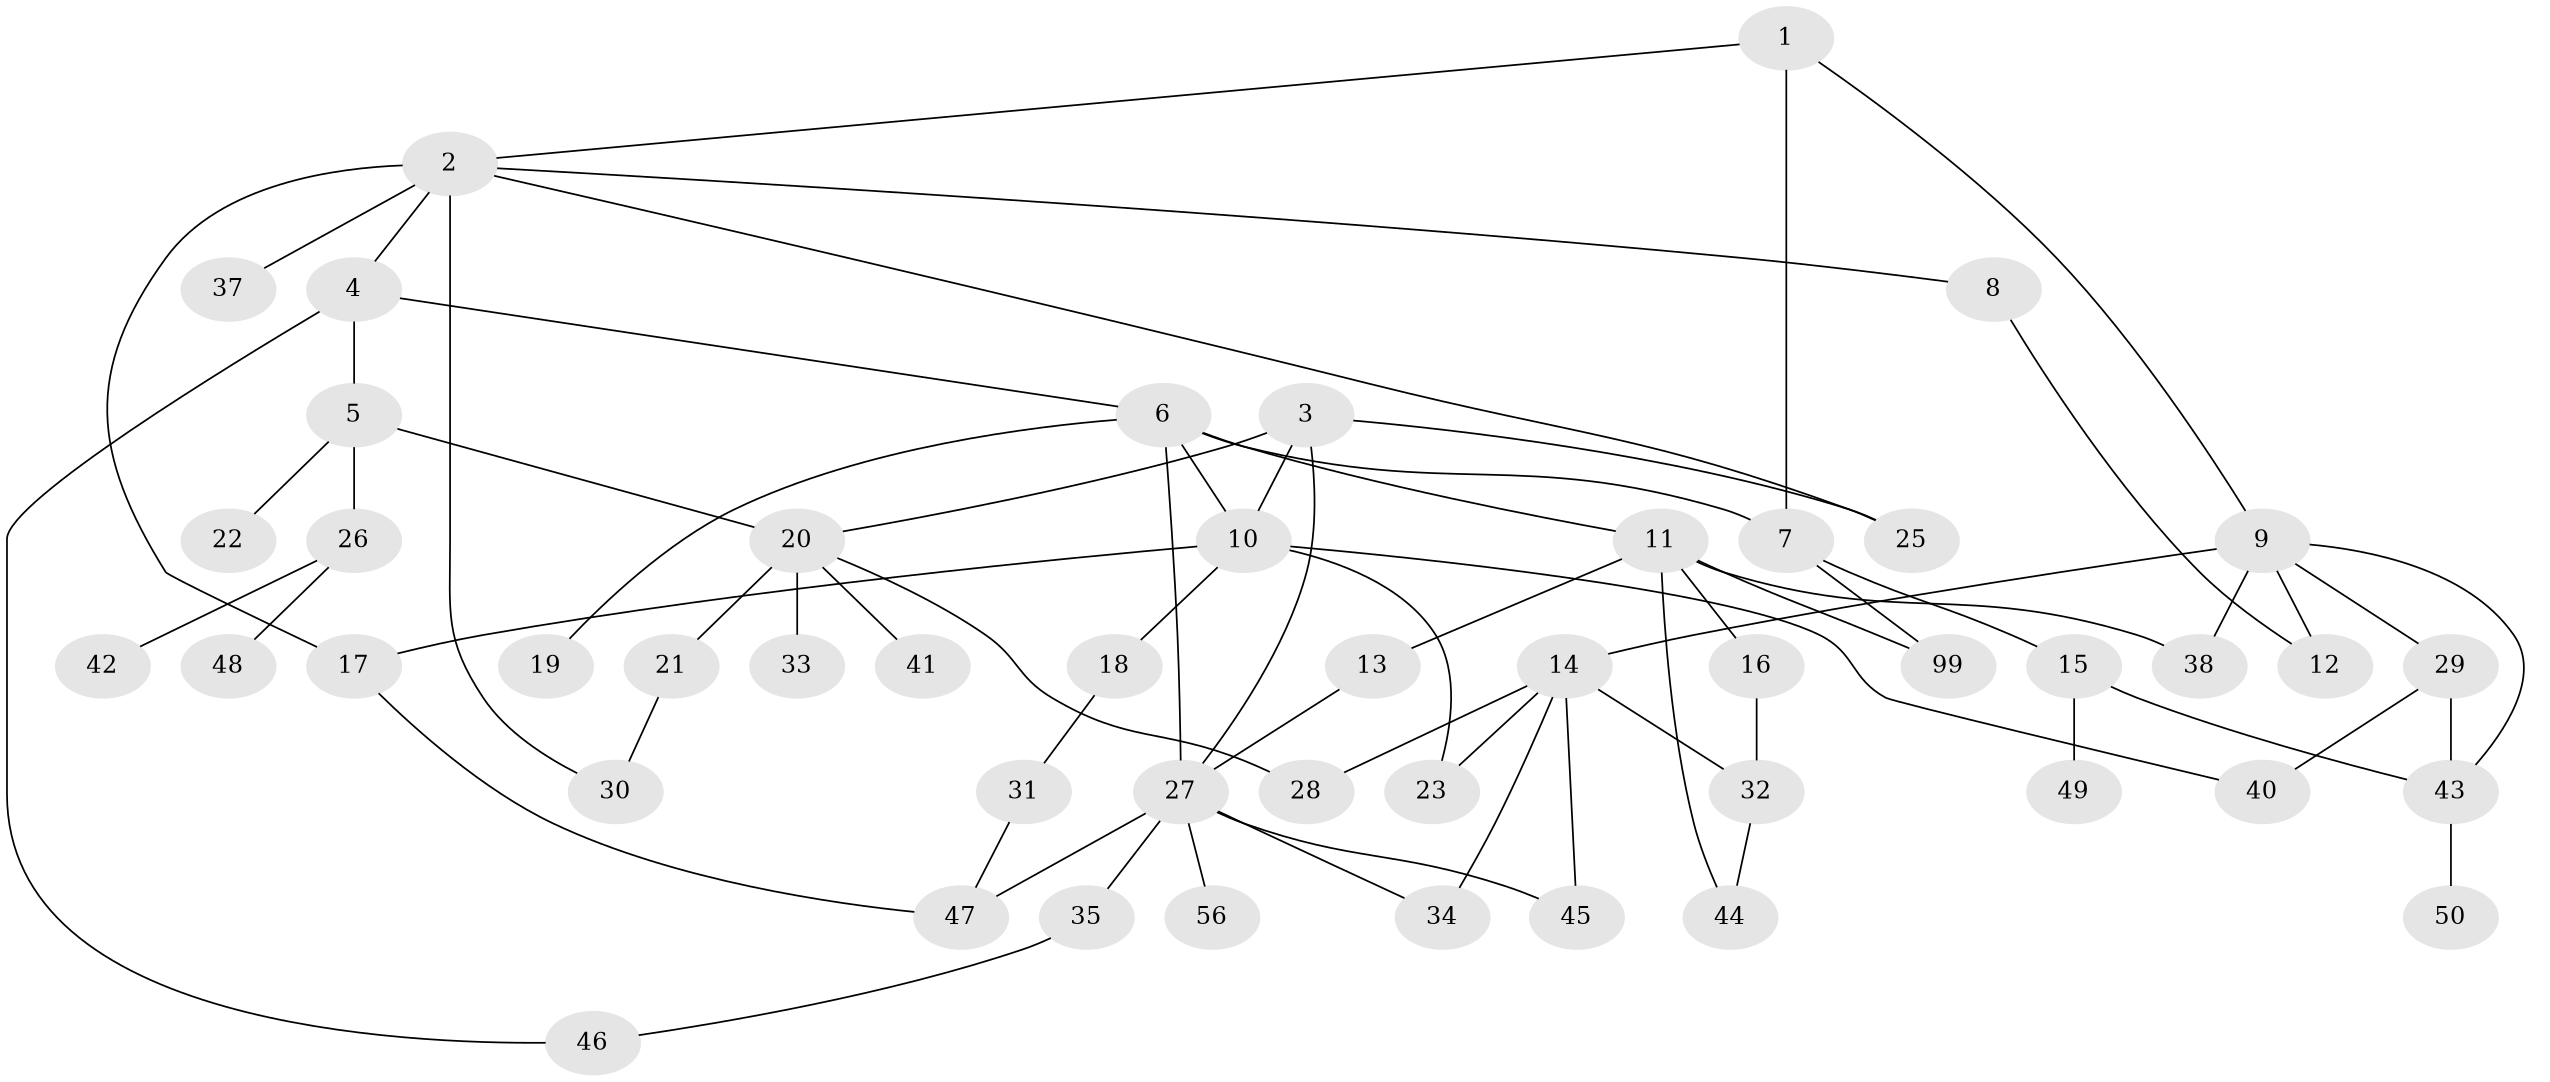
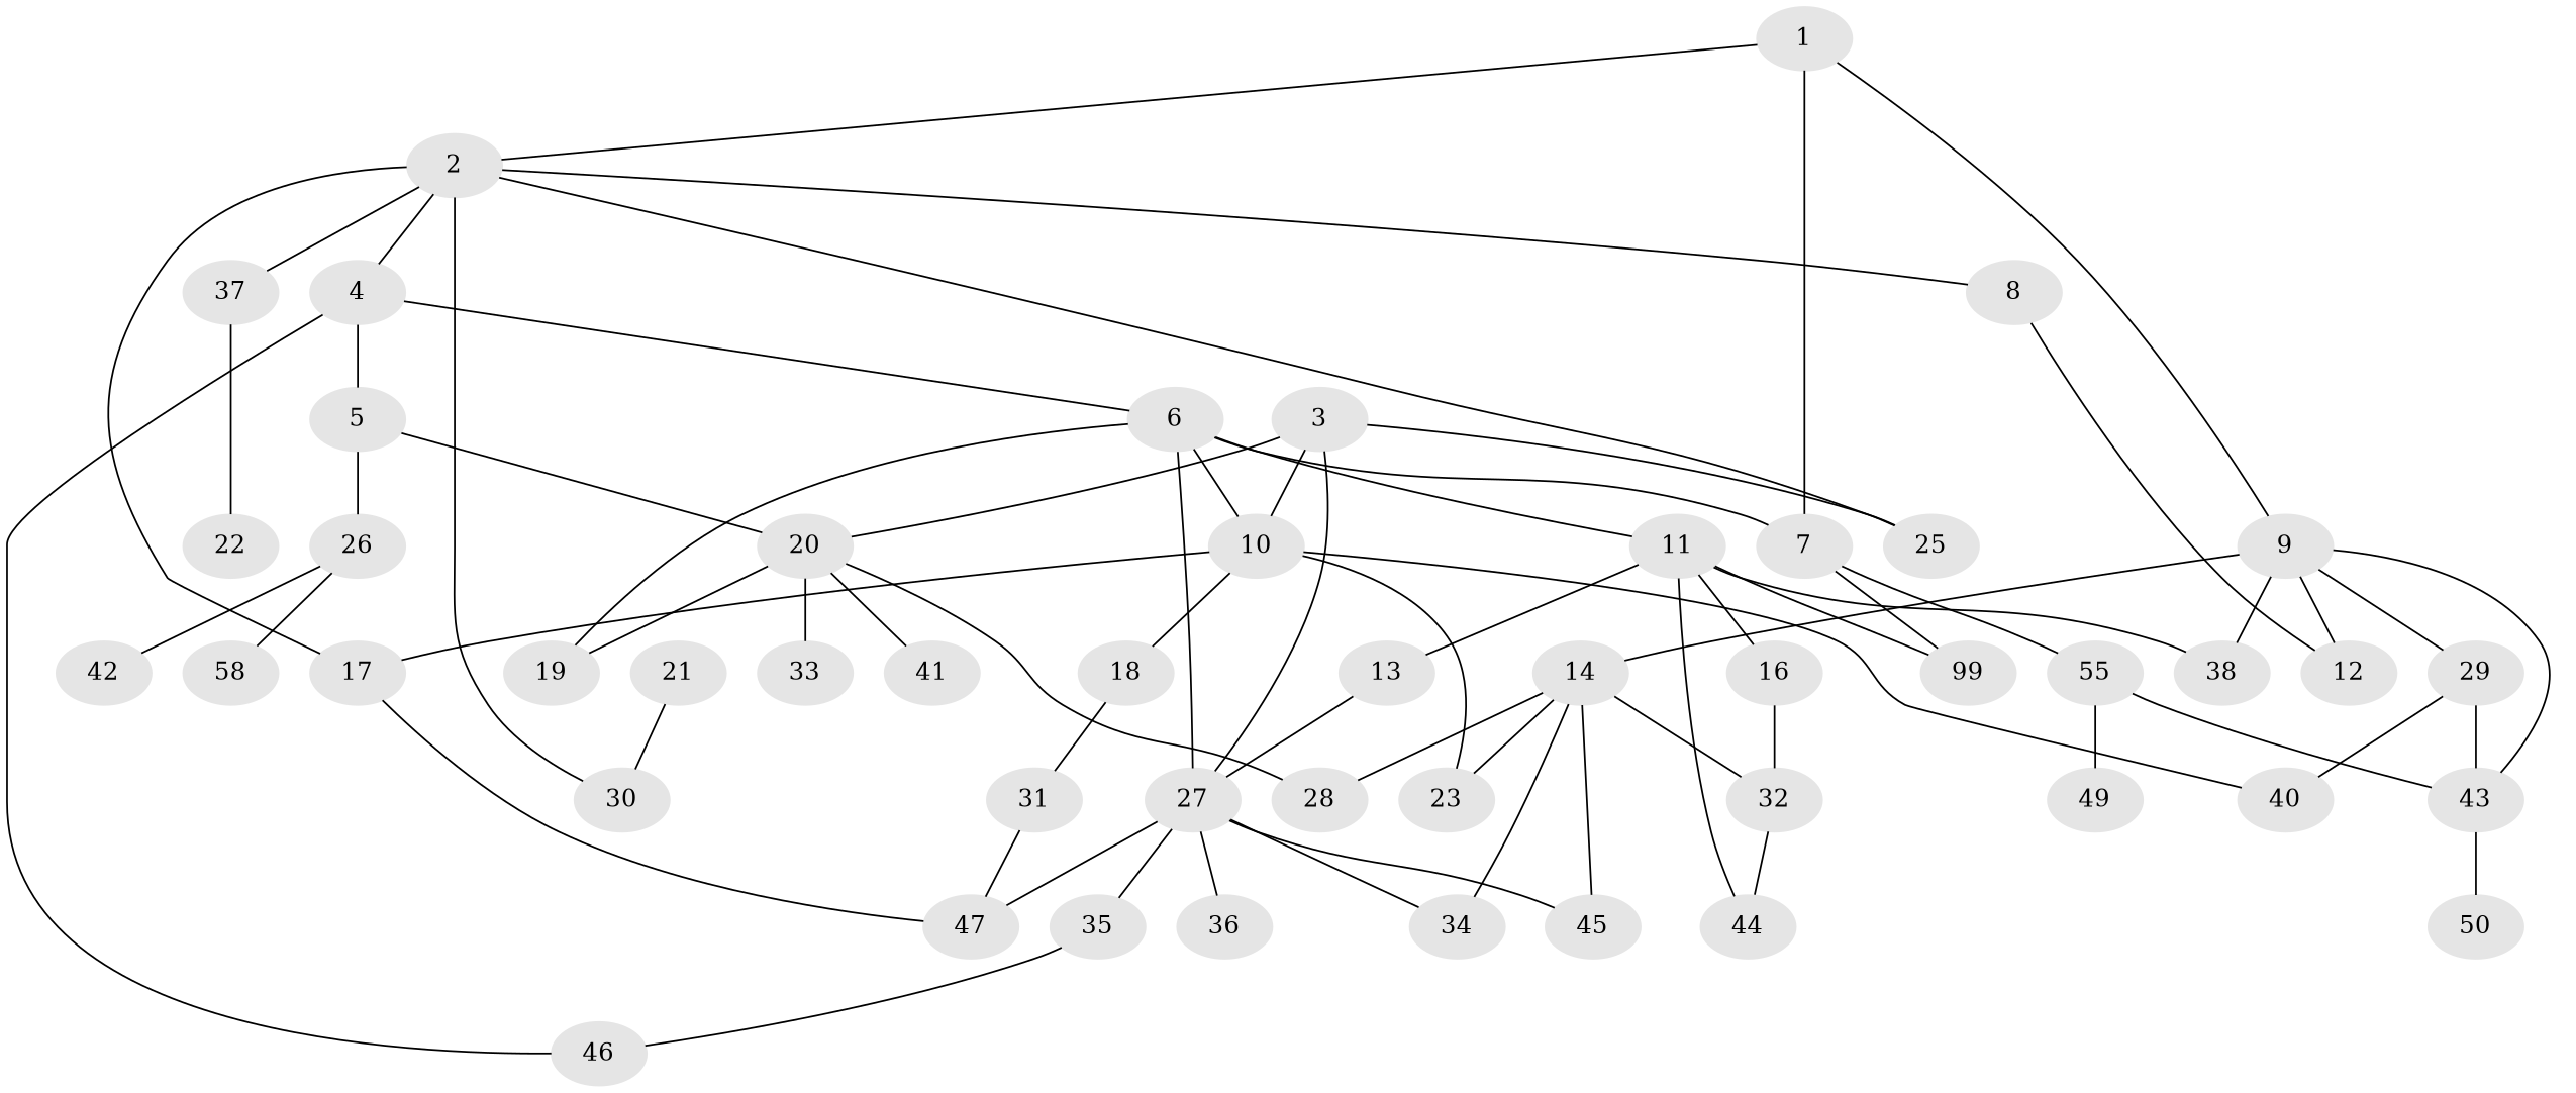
  graph {
    node [color=gray90 style=filled]
    1
    2
    7
    9
    4
    8
    17
    25
    30
    37
-   15
+   15 [label=55]
    n12 [label=99]
    12
    14
    29
    38
    43
    3
    10
    20
    27
    5
    6
    46
    47
    18
    23
    40
    28
    21
    33
    41
    34
    45
    35
-   36 [label=56]
+   36
    22
    26
    11
    19
    42
-   48
+   48 [label=58]
    13
    16
    44
    49
    32
    50
    31
    1 -- 2
    1 -- 7
    1 -- 9
    2 -- 4
    2 -- 8
    2 -- 17
    2 -- 25
    2 -- 30
    2 -- 37
    7 -- 15
    7 -- n12
    9 -- 12
    9 -- 14
    9 -- 29
    9 -- 38
    9 -- 43
    4 -- 5
    4 -- 6
    4 -- 46
    8 -- 12
    17 -- 47
    15 -- 43
    15 -- 49
    14 -- 23
    14 -- 28
    14 -- 34
    14 -- 45
    14 -- 32
    29 -- 43
    29 -- 40
    43 -- 50
    3 -- 25
    3 -- 10
    3 -- 20
    3 -- 27
    10 -- 17
    10 -- 18
    10 -- 23
    10 -- 40
    20 -- 28
-   20 -- 21
+   20 -- 19
    20 -- 33
    20 -- 41
    27 -- 47
    27 -- 34
    27 -- 45
    27 -- 35
    27 -- 36
    5 -- 20
-   5 -- 22
+   37 -- 22
    5 -- 26
    6 -- 7
    6 -- 10
    6 -- 27
    6 -- 11
    6 -- 19
    18 -- 31
    21 -- 30
    35 -- 46
    26 -- 42
    26 -- 48
    11 -- n12
    11 -- 38
    11 -- 13
    11 -- 16
    11 -- 44
    13 -- 27
    16 -- 32
    32 -- 44
    31 -- 47
  }
